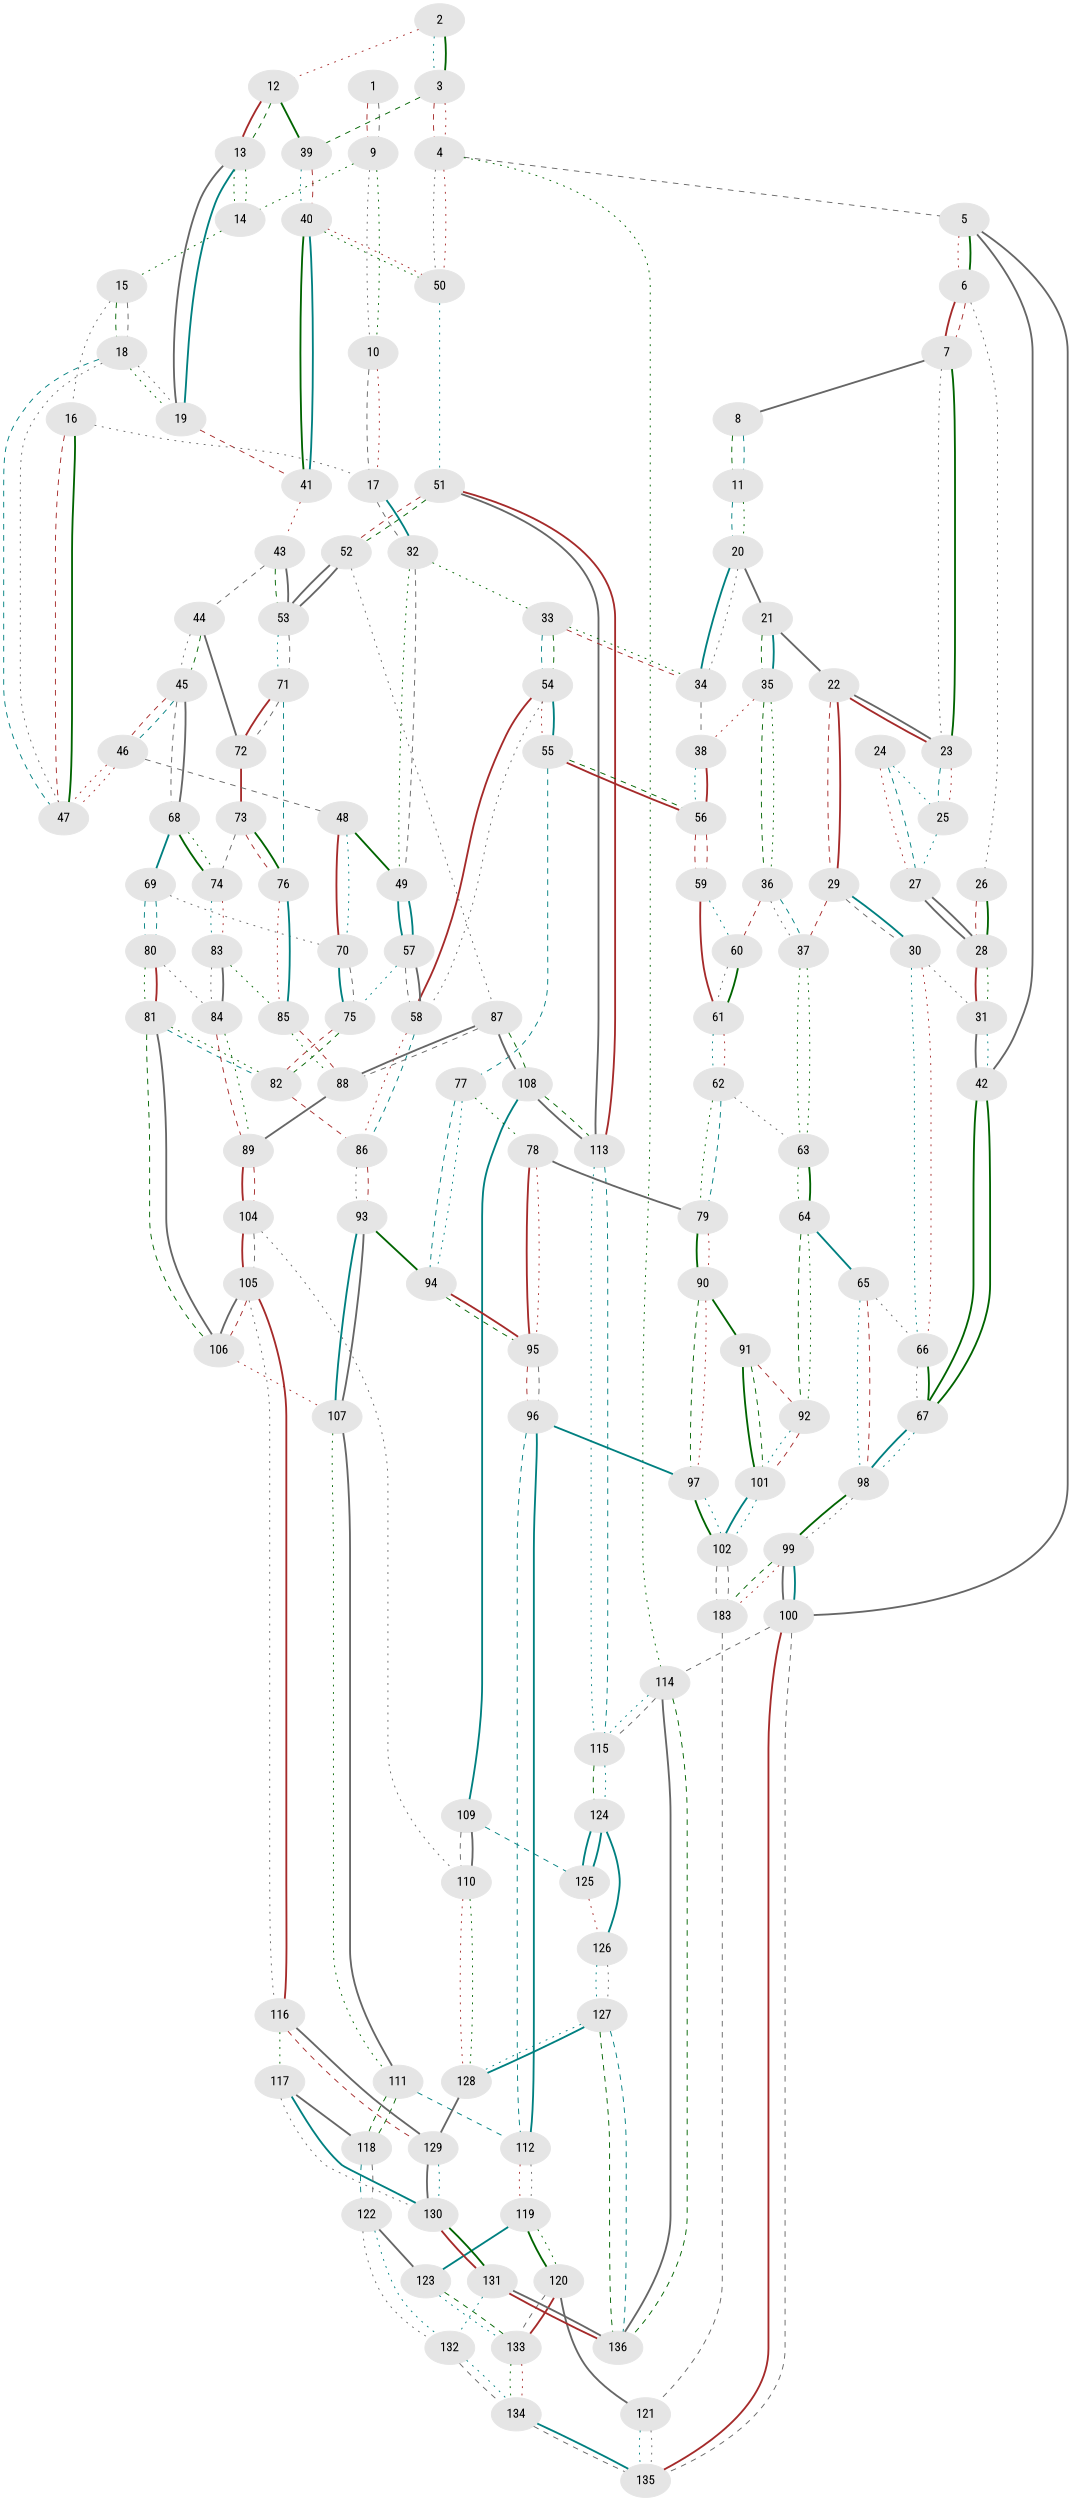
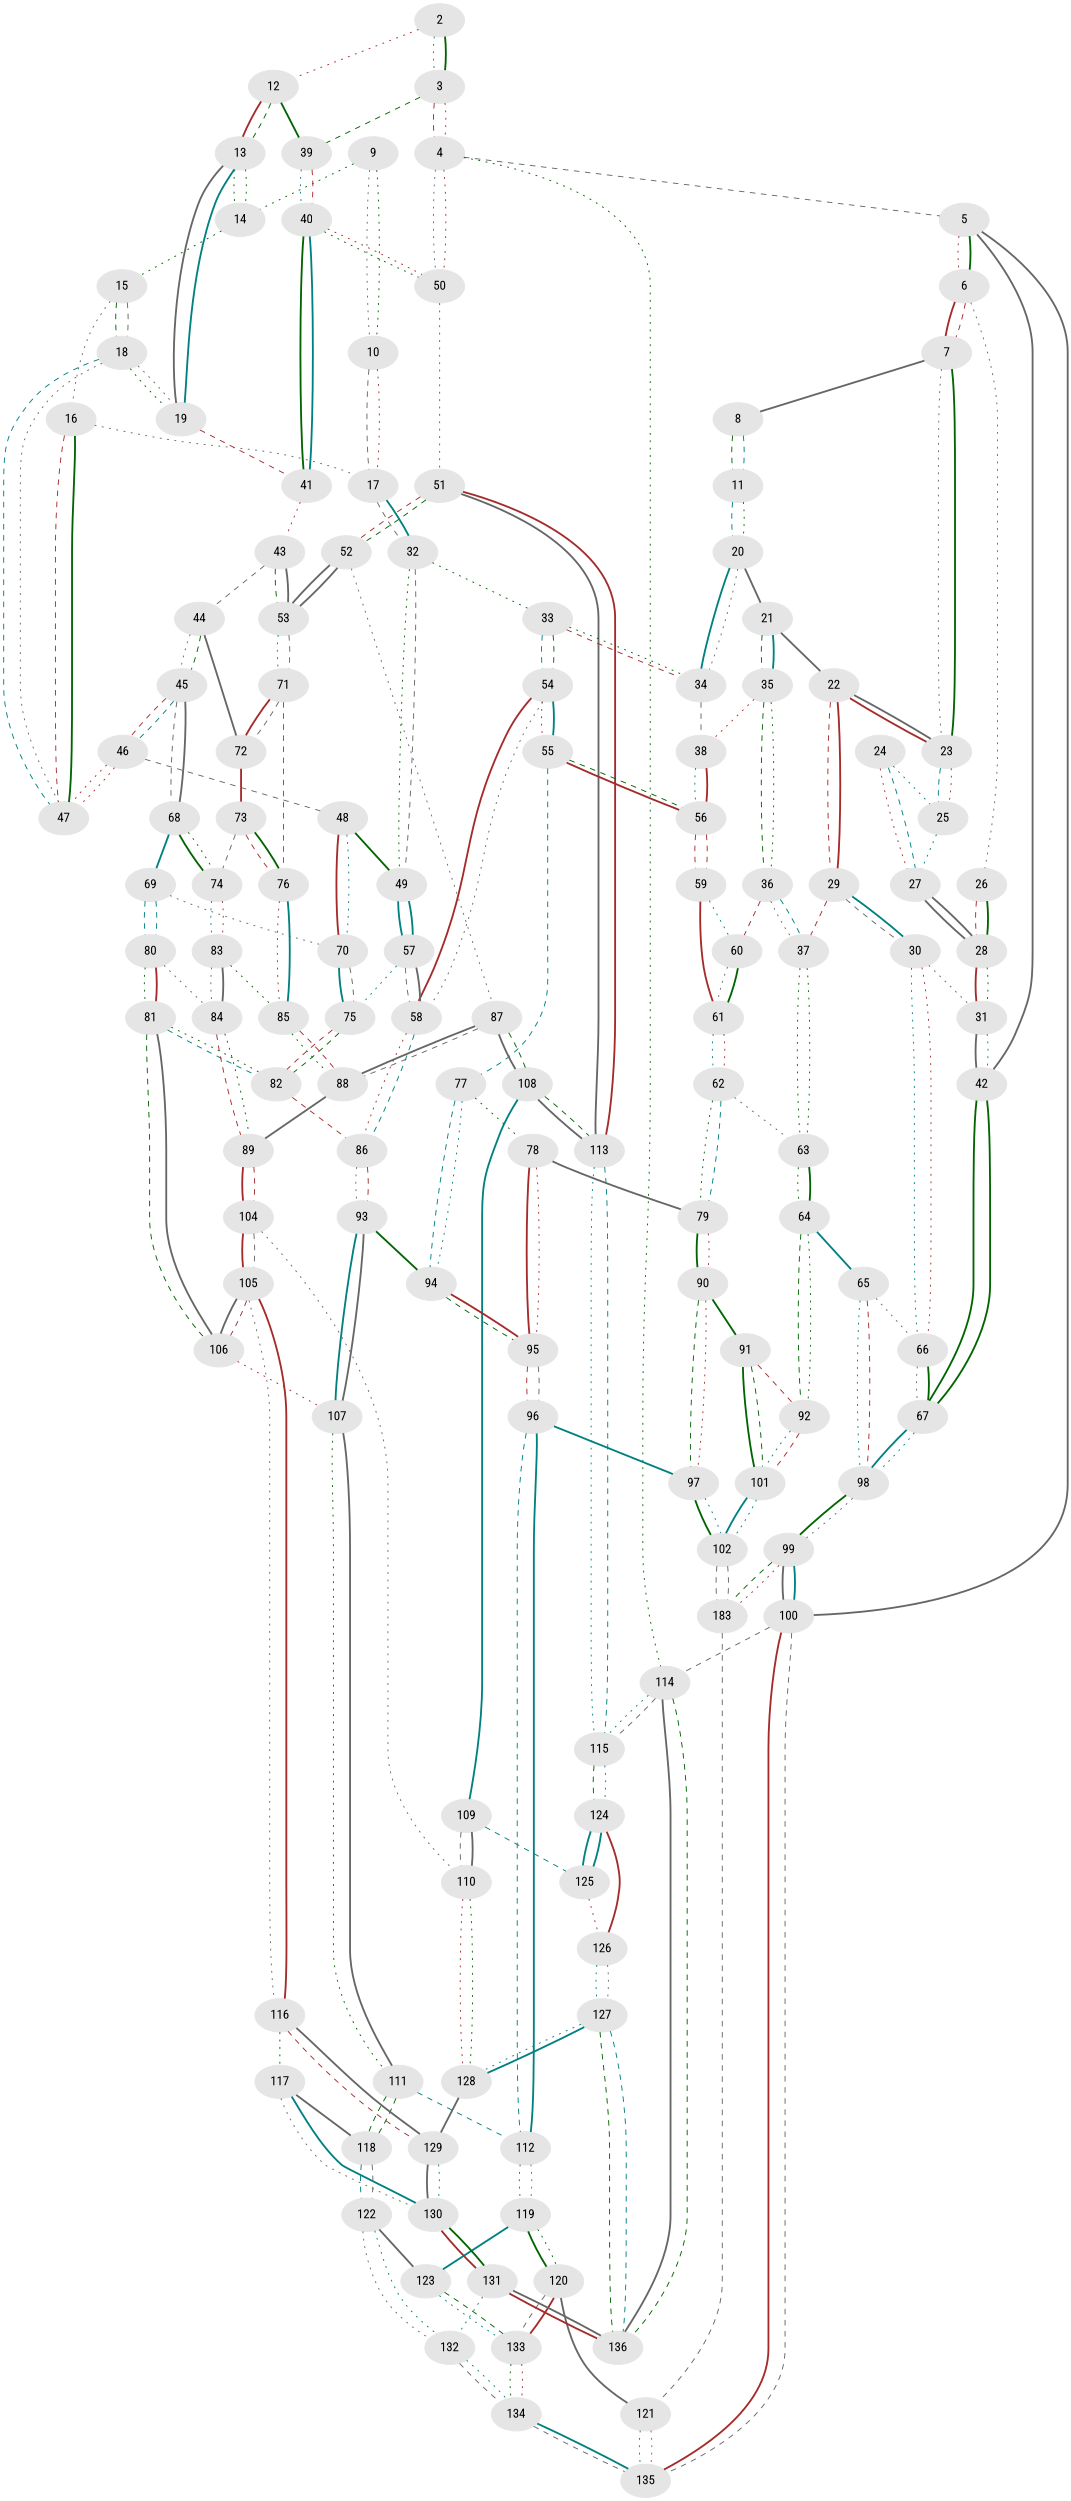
  graph {
    fontname="Roboto Condensed"
    node [color=gray90 fontname="Roboto Condensed" style=filled]
    edge [color=gray40 fontname="Roboto Condensed" style=dotted]
-   1
    9
    2
    3
    12
    10
    14
    4
    39
    13
    5
    50
    114
    40
    6
    42
    100
    51
    115
    136
    7
    26
    67
    135
    8
    23
    28
    11
    25
    20
    17
    15
    32
    21
    34
    19
    41
    16
    18
    47
    33
    49
    43
    22
    35
    38
    29
    36
    30
    37
    27
    24
    31
    66
    63
    54
    57
    55
    58
    56
    60
    61
    64
    59
    44
    53
    98
    45
    72
    71
    46
    68
    73
    48
    69
    74
    70
    75
    52
    113
    87
    88
    108
    76
    77
    86
    78
    94
    82
    93
    62
    79
    90
    65
    92
    101
    99
    80
    83
    81
    84
    85
    95
    96
    91
    97
    106
    89
    107
    104
    109
    105
    110
    102
    111
    112
    119
    n118 [label=183]
    121
    116
    128
    117
    129
    118
    125
    126
    122
    120
    123
    124
    130
    131
    132
    133
    134
    127
-   1 -- 9 [color=brown style=dashed]
-   1 -- 9 [style=dashed]
    9 -- 10
    9 -- 10 [color=darkgreen]
    9 -- 14 [color=darkgreen]
    2 -- 3 [color=teal]
    2 -- 3 [color=darkgreen style=bold]
    2 -- 12 [color=brown]
    3 -- 4 [color=brown style=dashed]
    3 -- 4 [color=brown]
    3 -- 39 [color=darkgreen style=dashed]
    12 -- 39 [color=darkgreen style=bold]
    12 -- 13 [color=brown style=bold]
    12 -- 13 [color=darkgreen style=dashed]
    10 -- 17 [style=dashed]
    10 -- 17 [color=brown]
    14 -- 15 [color=darkgreen]
    4 -- 5 [style=dashed]
    4 -- 50
    4 -- 50 [color=brown]
    4 -- 114 [color=darkgreen]
    39 -- 40 [color=teal]
    39 -- 40 [color=brown style=dashed]
    13 -- 14 [color=darkgreen]
    13 -- 14 [color=darkgreen]
    13 -- 19 [style=bold]
    13 -- 19 [color=teal style=bold]
    5 -- 6 [color=brown]
    5 -- 6 [color=darkgreen style=bold]
    5 -- 42 [style=bold]
    5 -- 100 [style=bold]
    50 -- 51 [color=teal]
    114 -- 115 [color=teal]
    114 -- 115 [style=dashed]
    114 -- 136 [style=bold]
    114 -- 136 [color=darkgreen style=dashed]
    40 -- 50 [color=darkgreen]
    40 -- 50 [color=brown]
    40 -- 41 [color=darkgreen style=bold]
    40 -- 41 [color=teal style=bold]
    6 -- 7 [color=brown style=bold]
    6 -- 7 [color=brown style=dashed]
    6 -- 26
    42 -- 67 [color=darkgreen style=bold]
    42 -- 67 [color=darkgreen style=bold]
    100 -- 114 [style=dashed]
    100 -- 135 [color=brown style=bold]
    100 -- 135 [style=dashed]
    51 -- 52 [color=brown style=dashed]
    51 -- 52 [color=darkgreen style=dashed]
    51 -- 113 [style=bold]
    51 -- 113 [color=brown style=bold]
    115 -- 124 [color=darkgreen style=dashed]
    115 -- 124 [color=teal]
    7 -- 8 [style=bold]
    7 -- 23
    7 -- 23 [color=darkgreen style=bold]
    26 -- 28 [color=brown style=dashed]
    26 -- 28 [color=darkgreen style=bold]
    67 -- 98 [color=teal style=bold]
    67 -- 98 [color=teal]
    8 -- 11 [color=darkgreen style=dashed]
    8 -- 11 [color=teal style=dashed]
    23 -- 25 [color=teal style=dashed]
    23 -- 25 [color=brown]
    28 -- 31 [color=brown style=bold]
    28 -- 31 [color=darkgreen]
    11 -- 20 [color=teal style=dashed]
    11 -- 20 [color=darkgreen]
    25 -- 27 [color=teal]
    20 -- 21 [style=bold]
    20 -- 34 [color=teal style=bold]
    20 -- 34
    17 -- 32 [style=dashed]
    17 -- 32 [color=teal style=bold]
    15 -- 16
    15 -- 18 [color=darkgreen style=dashed]
    15 -- 18 [style=dashed]
    32 -- 33 [color=darkgreen]
    32 -- 49 [color=darkgreen]
    32 -- 49 [style=dashed]
    21 -- 22 [style=bold]
    21 -- 35 [color=darkgreen style=dashed]
    21 -- 35 [color=teal style=bold]
    34 -- 38 [style=dashed]
    19 -- 41 [color=brown style=dashed]
    41 -- 43 [color=brown]
    16 -- 17
    16 -- 47 [color=brown style=dashed]
    16 -- 47 [color=darkgreen style=bold]
    18 -- 19 [color=darkgreen]
    18 -- 19
    18 -- 47 [color=teal style=dashed]
    18 -- 47
    33 -- 34 [color=brown style=dashed]
    33 -- 34 [color=darkgreen]
    33 -- 54 [color=teal style=dashed]
    33 -- 54 [color=darkgreen style=dashed]
    49 -- 57 [color=teal style=bold]
    49 -- 57 [color=teal style=bold]
    43 -- 44 [style=dashed]
    43 -- 53 [color=darkgreen style=dashed]
    43 -- 53 [style=bold]
    22 -- 23 [color=brown style=bold]
    22 -- 23 [style=bold]
    22 -- 29 [color=brown style=dashed]
    22 -- 29 [color=brown style=bold]
    35 -- 38 [color=brown]
    35 -- 36 [color=darkgreen style=dashed]
    35 -- 36 [color=darkgreen]
    38 -- 56 [color=teal]
    38 -- 56 [color=brown style=bold]
    29 -- 30 [style=dashed]
    29 -- 30 [color=teal style=bold]
    29 -- 37 [color=brown style=dashed]
    36 -- 37
    36 -- 37 [color=teal style=dashed]
    36 -- 60 [color=brown style=dashed]
    30 -- 31
    30 -- 66 [color=teal]
    30 -- 66 [color=brown]
    37 -- 63 [color=darkgreen]
    37 -- 63 [color=darkgreen]
    27 -- 28 [style=bold]
    27 -- 28 [style=bold]
    24 -- 25 [color=teal]
    24 -- 27 [color=brown]
    24 -- 27 [color=teal style=dashed]
    31 -- 42 [style=bold]
    31 -- 42 [color=teal]
    66 -- 67
    66 -- 67 [color=darkgreen style=bold]
    63 -- 64 [color=darkgreen]
    63 -- 64 [color=darkgreen style=bold]
    54 -- 55 [color=brown]
    54 -- 55 [color=teal style=bold]
    54 -- 58 [color=brown style=bold]
    54 -- 58
    57 -- 58 [style=dashed]
    57 -- 58 [style=bold]
    57 -- 75 [color=teal]
    55 -- 56 [color=brown style=bold]
    55 -- 56 [color=darkgreen style=dashed]
    55 -- 77 [color=teal style=dashed]
    58 -- 86 [color=brown]
    58 -- 86 [color=teal style=dashed]
    56 -- 59 [color=brown style=dashed]
    56 -- 59 [color=brown style=dashed]
    60 -- 61
    60 -- 61 [color=darkgreen style=bold]
    61 -- 62 [color=teal]
    61 -- 62 [color=brown]
    64 -- 65 [color=teal style=bold]
    64 -- 92 [color=darkgreen style=dashed]
    64 -- 92 [color=darkgreen]
    59 -- 60 [color=teal]
    59 -- 61 [color=brown style=bold]
    44 -- 45
    44 -- 45 [color=darkgreen style=dashed]
    44 -- 72 [style=bold]
    53 -- 71 [color=teal]
    53 -- 71 [style=dashed]
    98 -- 99 [color=darkgreen style=bold]
    98 -- 99
    45 -- 46 [color=brown style=dashed]
    45 -- 46 [color=teal style=dashed]
    45 -- 68 [style=dashed]
    45 -- 68 [style=bold]
    72 -- 73 [color=brown style=bold]
    71 -- 72 [color=brown style=bold]
    71 -- 72 [style=dashed]
    71 -- 76 [color=teal style=dashed]
    46 -- 47 [color=brown]
    46 -- 47 [color=brown]
    46 -- 48 [style=dashed]
    68 -- 69 [color=teal style=bold]
    68 -- 74 [color=darkgreen style=bold]
    68 -- 74 [color=darkgreen]
    73 -- 74 [style=dashed]
    73 -- 76 [color=brown style=dashed]
    73 -- 76 [color=darkgreen style=bold]
    48 -- 49 [color=darkgreen style=bold]
    48 -- 70 [color=brown style=bold]
    48 -- 70 [color=teal]
    69 -- 70
    69 -- 80 [color=teal style=dashed]
    69 -- 80 [color=teal style=dashed]
    74 -- 83 [color=teal]
    74 -- 83 [color=brown]
    70 -- 75 [color=teal style=bold]
    70 -- 75 [style=dashed]
    75 -- 82 [color=brown style=dashed]
    75 -- 82 [color=darkgreen style=dashed]
    52 -- 53 [style=bold]
    52 -- 53 [style=bold]
    52 -- 87
    113 -- 115 [color=teal]
    113 -- 115 [color=teal style=dashed]
    87 -- 88 [style=bold]
    87 -- 88 [style=dashed]
    87 -- 108 [style=bold]
    87 -- 108 [color=darkgreen style=dashed]
    88 -- 89 [style=bold]
    108 -- 113 [style=bold]
    108 -- 113 [color=darkgreen style=dashed]
    108 -- 109 [color=teal style=bold]
    76 -- 85 [color=brown]
    76 -- 85 [color=teal style=bold]
    77 -- 78 [color=darkgreen]
    77 -- 94 [color=teal style=dashed]
    77 -- 94 [color=teal]
    86 -- 93
    86 -- 93 [color=brown style=dashed]
    78 -- 79 [style=bold]
    78 -- 95 [color=brown style=bold]
    78 -- 95 [color=brown]
    94 -- 95 [color=darkgreen style=dashed]
    94 -- 95 [color=brown style=bold]
    82 -- 86 [color=brown style=dashed]
    93 -- 94 [color=darkgreen style=bold]
    93 -- 107 [color=teal style=bold]
    93 -- 107 [style=bold]
    62 -- 63
    62 -- 79 [color=darkgreen]
    62 -- 79 [color=teal style=dashed]
    79 -- 90 [color=darkgreen style=bold]
    79 -- 90 [color=brown]
    90 -- 91 [color=darkgreen style=bold]
    90 -- 97 [color=darkgreen style=dashed]
    90 -- 97 [color=brown]
    65 -- 66
    65 -- 98 [color=teal]
    65 -- 98 [color=brown style=dashed]
    92 -- 101 [color=teal]
    92 -- 101 [color=brown style=dashed]
    101 -- 102 [color=teal style=bold]
    101 -- 102 [color=teal]
    99 -- 100 [style=bold]
    99 -- 100 [color=teal style=bold]
    99 -- n118 [color=darkgreen style=dashed]
    99 -- n118 [color=brown]
    80 -- 81 [color=darkgreen]
    80 -- 81 [color=brown style=bold]
    80 -- 84
    83 -- 84
    83 -- 84 [style=bold]
    83 -- 85 [color=darkgreen]
    81 -- 82 [color=teal style=dashed]
    81 -- 82 [color=darkgreen]
    81 -- 106 [color=darkgreen style=dashed]
    81 -- 106 [style=bold]
    84 -- 89 [color=brown style=dashed]
    84 -- 89 [color=darkgreen]
    85 -- 88 [color=darkgreen]
    85 -- 88 [color=brown style=dashed]
    95 -- 96 [color=brown style=dashed]
    95 -- 96 [style=dashed]
    96 -- 97 [color=teal style=bold]
    96 -- 112 [color=teal style=dashed]
    96 -- 112 [color=teal style=bold]
    91 -- 92 [color=brown style=dashed]
    91 -- 101 [color=darkgreen style=bold]
    91 -- 101 [color=darkgreen style=dashed]
    97 -- 102 [color=darkgreen style=bold]
    97 -- 102 [color=teal]
    106 -- 107 [color=brown]
    89 -- 104 [color=brown style=bold]
    89 -- 104 [color=brown style=dashed]
    107 -- 111 [color=darkgreen]
    107 -- 111 [style=bold]
    104 -- 105 [color=brown style=bold]
    104 -- 105 [style=dashed]
    104 -- 110
    109 -- 110 [style=dashed]
    109 -- 110 [style=bold]
    109 -- 125 [color=teal style=dashed]
    105 -- 106 [style=bold]
    105 -- 106 [color=brown style=dashed]
    105 -- 116
    105 -- 116 [color=brown style=bold]
    110 -- 128 [color=brown]
    110 -- 128 [color=darkgreen]
    102 -- n118 [style=dashed]
    102 -- n118 [style=dashed]
    111 -- 112 [color=teal style=dashed]
    111 -- 118 [color=darkgreen style=dashed]
    111 -- 118 [color=darkgreen style=dashed]
    112 -- 119 [color=brown]
    112 -- 119
    119 -- 120 [color=darkgreen style=bold]
    119 -- 120 [color=darkgreen]
    119 -- 123 [color=teal style=bold]
    n118 -- 121 [style=dashed]
    121 -- 135 [color=teal]
    121 -- 135
    116 -- 117 [color=darkgreen]
    116 -- 129 [color=brown style=dashed]
    116 -- 129 [style=bold]
    128 -- 129 [style=bold]
    117 -- 118 [style=bold]
    117 -- 130
    117 -- 130 [color=teal style=bold]
    129 -- 130 [style=bold]
    129 -- 130 [color=teal]
    118 -- 122 [color=teal style=dashed]
    118 -- 122 [style=dashed]
    125 -- 126 [color=brown]
    126 -- 127 [color=teal]
    126 -- 127
    122 -- 123 [style=bold]
    122 -- 132
    122 -- 132 [color=teal]
    120 -- 121 [style=bold]
    120 -- 133 [style=dashed]
    120 -- 133 [color=brown style=bold]
    123 -- 133 [color=teal]
    123 -- 133 [color=darkgreen style=dashed]
    124 -- 125 [color=teal style=bold]
    124 -- 125 [color=teal style=bold]
-   124 -- 126 [color=teal style=bold]
+   124 -- 126 [color=brown style=bold]
    130 -- 131 [color=brown style=bold]
    130 -- 131 [color=darkgreen style=bold]
    131 -- 136 [color=brown style=bold]
    131 -- 136 [style=bold]
    131 -- 132 [color=teal]
    132 -- 134 [style=dashed]
    132 -- 134 [color=teal]
    133 -- 134 [color=darkgreen]
    133 -- 134 [color=brown]
    134 -- 135 [style=dashed]
    134 -- 135 [color=teal style=bold]
    127 -- 136 [color=darkgreen style=dashed]
    127 -- 136 [color=teal style=dashed]
    127 -- 128 [color=teal]
    127 -- 128 [color=teal style=bold]
  }
